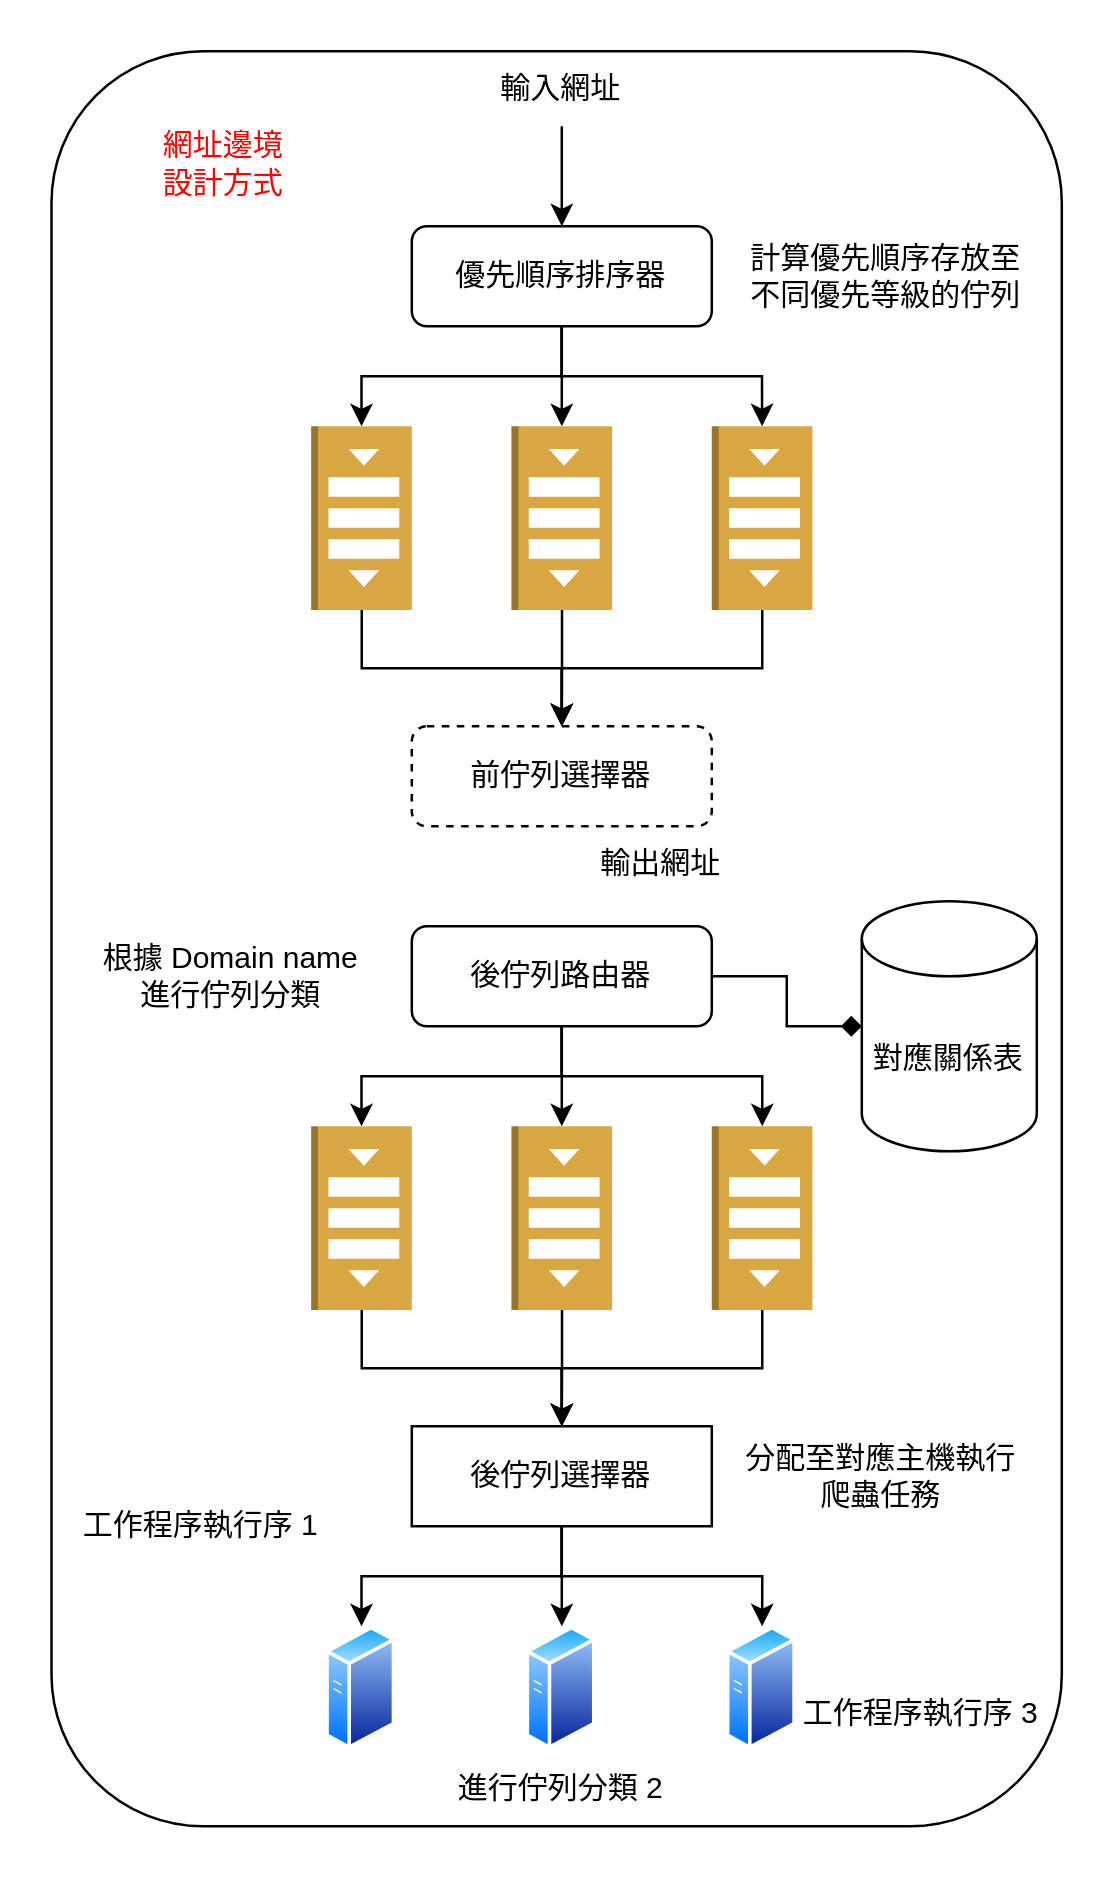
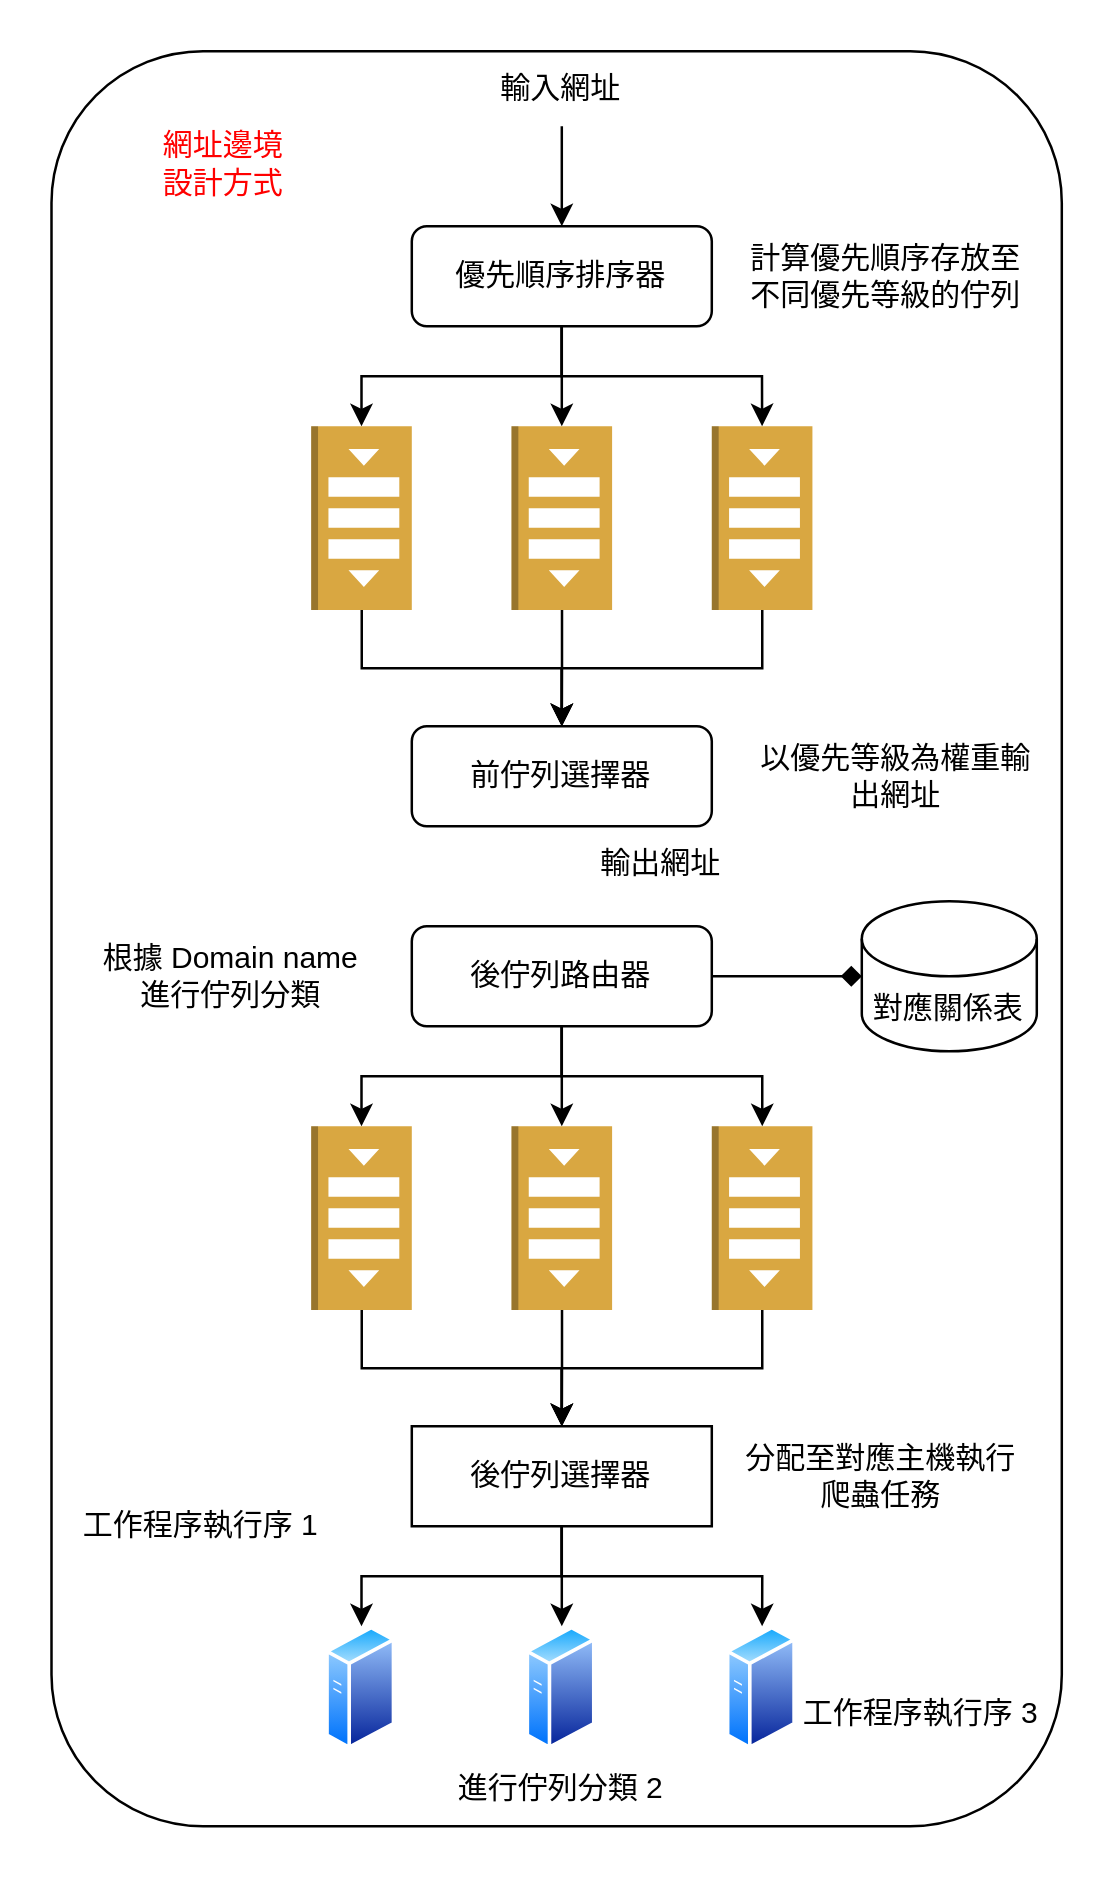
  <mxCell id="0" />
  <mxCell id="1" parent="0" />
  <mxCell id="2" value="" style="rounded=1;whiteSpace=wrap;html=1;" vertex="1" parent="1"><mxGeometry x="20" y="20" width="404.12" height="710" as="geometry" /></mxCell>
  <mxCell id="3" value="" style="endArrow=classic;html=1;rounded=0;" edge="1" parent="1"><mxGeometry width="50" height="50" relative="1" as="geometry"><mxPoint x="224.12" y="50" as="sourcePoint" /><mxPoint x="224.12" y="90" as="targetPoint" /></mxGeometry></mxCell>
  <mxCell id="4" value="輸入網址" style="text;html=1;strokeColor=none;fillColor=none;align=center;verticalAlign=middle;whiteSpace=wrap;rounded=0;" vertex="1" parent="1"><mxGeometry x="194.12" y="20" width="60" height="30" as="geometry" /></mxCell>
  <mxCell id="5" style="edgeStyle=orthogonalEdgeStyle;rounded=0;orthogonalLoop=1;jettySize=auto;html=1;entryX=0;entryY=0.5;entryDx=0;entryDy=0;entryPerimeter=0;" edge="1" parent="1" source="8" target="10"><mxGeometry relative="1" as="geometry" /></mxCell>
  <mxCell id="6" style="edgeStyle=orthogonalEdgeStyle;rounded=0;orthogonalLoop=1;jettySize=auto;html=1;entryX=0;entryY=0.5;entryDx=0;entryDy=0;entryPerimeter=0;" edge="1" parent="1" source="8" target="12"><mxGeometry relative="1" as="geometry" /></mxCell>
  <mxCell id="7" style="edgeStyle=orthogonalEdgeStyle;rounded=0;orthogonalLoop=1;jettySize=auto;html=1;entryX=0;entryY=0.5;entryDx=0;entryDy=0;entryPerimeter=0;" edge="1" parent="1" source="8" target="14"><mxGeometry relative="1" as="geometry" /></mxCell>
  <mxCell id="8" value="優先順序排序器" style="rounded=1;whiteSpace=wrap;html=1;" vertex="1" parent="1"><mxGeometry x="164.12" y="90" width="120" height="40" as="geometry" /></mxCell>
  <mxCell id="9" style="edgeStyle=orthogonalEdgeStyle;rounded=0;orthogonalLoop=1;jettySize=auto;html=1;entryX=0.5;entryY=0;entryDx=0;entryDy=0;" edge="1" parent="1" source="10" target="15"><mxGeometry relative="1" as="geometry" /></mxCell>
  <mxCell id="10" value="" style="outlineConnect=0;dashed=0;verticalLabelPosition=bottom;verticalAlign=top;align=center;html=1;shape=mxgraph.aws3.queue;fillColor=#D9A741;gradientColor=none;direction=south;" vertex="1" parent="1"><mxGeometry x="123.87" y="170" width="40.25" height="73.5" as="geometry" /></mxCell>
  <mxCell id="11" style="edgeStyle=orthogonalEdgeStyle;rounded=0;orthogonalLoop=1;jettySize=auto;html=1;entryX=0.5;entryY=0;entryDx=0;entryDy=0;" edge="1" parent="1" source="12" target="15"><mxGeometry relative="1" as="geometry" /></mxCell>
  <mxCell id="12" value="" style="outlineConnect=0;dashed=0;verticalLabelPosition=bottom;verticalAlign=top;align=center;html=1;shape=mxgraph.aws3.queue;fillColor=#D9A741;gradientColor=none;direction=south;" vertex="1" parent="1"><mxGeometry x="203.99" y="170" width="40.25" height="73.5" as="geometry" /></mxCell>
  <mxCell id="13" style="edgeStyle=orthogonalEdgeStyle;rounded=0;orthogonalLoop=1;jettySize=auto;html=1;entryX=0.5;entryY=0;entryDx=0;entryDy=0;" edge="1" parent="1" source="14" target="15"><mxGeometry relative="1" as="geometry" /></mxCell>
  <mxCell id="14" value="" style="outlineConnect=0;dashed=0;verticalLabelPosition=bottom;verticalAlign=top;align=center;html=1;shape=mxgraph.aws3.queue;fillColor=#D9A741;gradientColor=none;direction=south;" vertex="1" parent="1"><mxGeometry x="284.12" y="170" width="40.25" height="73.5" as="geometry" /></mxCell>
- <mxCell id="15" value="前佇列選擇器" style="rounded=1;whiteSpace=wrap;html=1;dashed=1;" vertex="1" parent="1"><mxGeometry x="164.12" y="290" width="120" height="40" as="geometry" /></mxCell>
+ <mxCell id="15" value="前佇列選擇器" style="rounded=1;whiteSpace=wrap;html=1;" vertex="1" parent="1"><mxGeometry x="164.12" y="290" width="120" height="40" as="geometry" /></mxCell>
  <mxCell id="16" style="edgeStyle=orthogonalEdgeStyle;rounded=0;orthogonalLoop=1;jettySize=auto;html=1;entryX=0;entryY=0.5;entryDx=0;entryDy=0;entryPerimeter=0;endArrow=diamond;" edge="1" parent="1" source="20" target="22"><mxGeometry relative="1" as="geometry" /></mxCell>
  <mxCell id="17" style="edgeStyle=orthogonalEdgeStyle;rounded=0;orthogonalLoop=1;jettySize=auto;html=1;entryX=0;entryY=0.5;entryDx=0;entryDy=0;entryPerimeter=0;" edge="1" parent="1" source="20" target="24"><mxGeometry relative="1" as="geometry" /></mxCell>
  <mxCell id="18" style="edgeStyle=orthogonalEdgeStyle;rounded=0;orthogonalLoop=1;jettySize=auto;html=1;entryX=0;entryY=0.5;entryDx=0;entryDy=0;entryPerimeter=0;" edge="1" parent="1" source="20" target="26"><mxGeometry relative="1" as="geometry" /></mxCell>
  <mxCell id="19" style="edgeStyle=orthogonalEdgeStyle;rounded=0;orthogonalLoop=1;jettySize=auto;html=1;" edge="1" parent="1" source="20" target="28"><mxGeometry relative="1" as="geometry" /></mxCell>
  <mxCell id="20" value="後佇列路由器" style="rounded=1;whiteSpace=wrap;html=1;" vertex="1" parent="1"><mxGeometry x="164.12" y="370" width="120" height="40" as="geometry" /></mxCell>
  <mxCell id="21" value="輸出網址" style="text;html=1;strokeColor=none;fillColor=none;align=center;verticalAlign=middle;whiteSpace=wrap;rounded=0;" vertex="1" parent="1"><mxGeometry x="234.12" y="330" width="60" height="30" as="geometry" /></mxCell>
- <mxCell id="22" value="對應關係表" style="shape=cylinder3;whiteSpace=wrap;html=1;boundedLbl=1;backgroundOutline=1;size=15;" vertex="1" parent="1"><mxGeometry x="344.12" y="360" width="70" height="100" as="geometry" /></mxCell>
+ <mxCell id="22" value="對應關係表" style="shape=cylinder3;whiteSpace=wrap;html=1;boundedLbl=1;backgroundOutline=1;size=15;" vertex="1" parent="1"><mxGeometry x="344.12" y="360" width="70" height="60" as="geometry" /></mxCell>
  <mxCell id="23" style="edgeStyle=orthogonalEdgeStyle;rounded=0;orthogonalLoop=1;jettySize=auto;html=1;entryX=0.5;entryY=0;entryDx=0;entryDy=0;" edge="1" parent="1" source="24" target="32"><mxGeometry relative="1" as="geometry" /></mxCell>
  <mxCell id="24" value="" style="outlineConnect=0;dashed=0;verticalLabelPosition=bottom;verticalAlign=top;align=center;html=1;shape=mxgraph.aws3.queue;fillColor=#D9A741;gradientColor=none;direction=south;" vertex="1" parent="1"><mxGeometry x="123.87" y="450" width="40.25" height="73.5" as="geometry" /></mxCell>
  <mxCell id="25" style="edgeStyle=orthogonalEdgeStyle;rounded=0;orthogonalLoop=1;jettySize=auto;html=1;entryX=0.5;entryY=0;entryDx=0;entryDy=0;" edge="1" parent="1" source="26" target="32"><mxGeometry relative="1" as="geometry" /></mxCell>
  <mxCell id="26" value="" style="outlineConnect=0;dashed=0;verticalLabelPosition=bottom;verticalAlign=top;align=center;html=1;shape=mxgraph.aws3.queue;fillColor=#D9A741;gradientColor=none;direction=south;" vertex="1" parent="1"><mxGeometry x="203.99" y="450" width="40.25" height="73.5" as="geometry" /></mxCell>
  <mxCell id="27" style="edgeStyle=orthogonalEdgeStyle;rounded=0;orthogonalLoop=1;jettySize=auto;html=1;entryX=0.5;entryY=0;entryDx=0;entryDy=0;" edge="1" parent="1" source="28" target="32"><mxGeometry relative="1" as="geometry" /></mxCell>
  <mxCell id="28" value="" style="outlineConnect=0;dashed=0;verticalLabelPosition=bottom;verticalAlign=top;align=center;html=1;shape=mxgraph.aws3.queue;fillColor=#D9A741;gradientColor=none;direction=south;" vertex="1" parent="1"><mxGeometry x="284.12" y="450" width="40.25" height="73.5" as="geometry" /></mxCell>
  <mxCell id="29" style="edgeStyle=orthogonalEdgeStyle;rounded=0;orthogonalLoop=1;jettySize=auto;html=1;entryX=0.5;entryY=0;entryDx=0;entryDy=0;" edge="1" parent="1" source="32" target="33"><mxGeometry relative="1" as="geometry"><Array as="points"><mxPoint x="224.12" y="630" /><mxPoint x="144.12" y="630" /></Array></mxGeometry></mxCell>
  <mxCell id="30" style="edgeStyle=orthogonalEdgeStyle;rounded=0;orthogonalLoop=1;jettySize=auto;html=1;entryX=0.5;entryY=0;entryDx=0;entryDy=0;" edge="1" parent="1" source="32" target="34"><mxGeometry relative="1" as="geometry" /></mxCell>
  <mxCell id="31" style="edgeStyle=orthogonalEdgeStyle;rounded=0;orthogonalLoop=1;jettySize=auto;html=1;entryX=0.5;entryY=0;entryDx=0;entryDy=0;" edge="1" parent="1" source="32" target="35"><mxGeometry relative="1" as="geometry"><Array as="points"><mxPoint x="224.12" y="630" /><mxPoint x="304.12" y="630" /></Array></mxGeometry></mxCell>
  <mxCell id="32" value="後佇列選擇器" style="whiteSpace=wrap;html=1;rounded=0;" vertex="1" parent="1"><mxGeometry x="164.12" y="570" width="120" height="40" as="geometry" /></mxCell>
  <mxCell id="33" value="" style="aspect=fixed;perimeter=ellipsePerimeter;html=1;align=center;shadow=0;dashed=0;spacingTop=3;image;image=img/lib/active_directory/generic_server.svg;" vertex="1" parent="1"><mxGeometry x="130" y="650" width="28.0" height="50" as="geometry" /></mxCell>
  <mxCell id="34" value="" style="aspect=fixed;perimeter=ellipsePerimeter;html=1;align=center;shadow=0;dashed=0;spacingTop=3;image;image=img/lib/active_directory/generic_server.svg;" vertex="1" parent="1"><mxGeometry x="210.12" y="650" width="28.0" height="50" as="geometry" /></mxCell>
  <mxCell id="35" value="" style="aspect=fixed;perimeter=ellipsePerimeter;html=1;align=center;shadow=0;dashed=0;spacingTop=3;image;image=img/lib/active_directory/generic_server.svg;" vertex="1" parent="1"><mxGeometry x="290.25" y="650" width="28.0" height="50" as="geometry" /></mxCell>
  <mxCell id="36" value="工作程序執行序 1" style="text;html=1;strokeColor=none;fillColor=none;align=center;verticalAlign=middle;whiteSpace=wrap;rounded=0;" vertex="1" parent="1"><mxGeometry x="30" y="595" width="100" height="30" as="geometry" /></mxCell>
  <mxCell id="37" value="進行佇列分類 2" style="text;html=1;strokeColor=none;fillColor=none;align=center;verticalAlign=middle;whiteSpace=wrap;rounded=0;" vertex="1" parent="1"><mxGeometry x="174.12" y="700" width="100" height="30" as="geometry" /></mxCell>
  <mxCell id="38" value="工作程序執行序 3" style="text;html=1;strokeColor=none;fillColor=none;align=center;verticalAlign=middle;whiteSpace=wrap;rounded=0;" vertex="1" parent="1"><mxGeometry x="318.25" y="670" width="100" height="30" as="geometry" /></mxCell>
  <mxCell id="39" value="計算優先順序存放至不同優先等級的佇列" style="text;html=1;strokeColor=none;fillColor=none;align=center;verticalAlign=middle;whiteSpace=wrap;rounded=0;" vertex="1" parent="1"><mxGeometry x="294.12" y="95" width="120" height="30" as="geometry" /></mxCell>
+ <mxCell id="40" value="以優先等級為權重輸出網址" style="text;html=1;strokeColor=none;fillColor=none;align=center;verticalAlign=middle;whiteSpace=wrap;rounded=0;" vertex="1" parent="1"><mxGeometry x="298.25" y="295" width="120" height="30" as="geometry" /></mxCell>
  <mxCell id="41" value="根據 Domain name 進行佇列分類" style="text;html=1;strokeColor=none;fillColor=none;align=center;verticalAlign=middle;whiteSpace=wrap;rounded=0;" vertex="1" parent="1"><mxGeometry x="34.12" y="375" width="115.88" height="30" as="geometry" /></mxCell>
  <mxCell id="42" value="分配至對應主機執行爬蟲任務" style="text;html=1;strokeColor=none;fillColor=none;align=center;verticalAlign=middle;whiteSpace=wrap;rounded=0;" vertex="1" parent="1"><mxGeometry x="294.12" y="575" width="115.88" height="30" as="geometry" /></mxCell>
  <mxCell id="43" value="網址邊境設計方式" style="text;html=1;strokeColor=none;fillColor=none;align=center;verticalAlign=middle;whiteSpace=wrap;rounded=0;fontColor=#FF0000;" vertex="1" parent="1"><mxGeometry x="59.12" y="50" width="60" height="30" as="geometry" /></mxCell>
